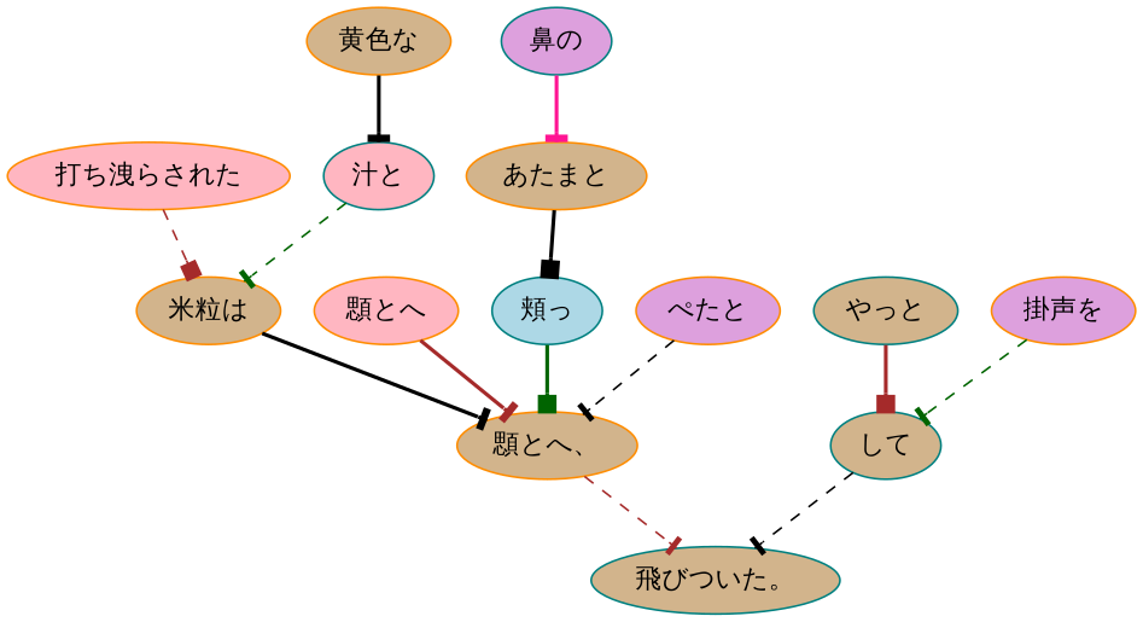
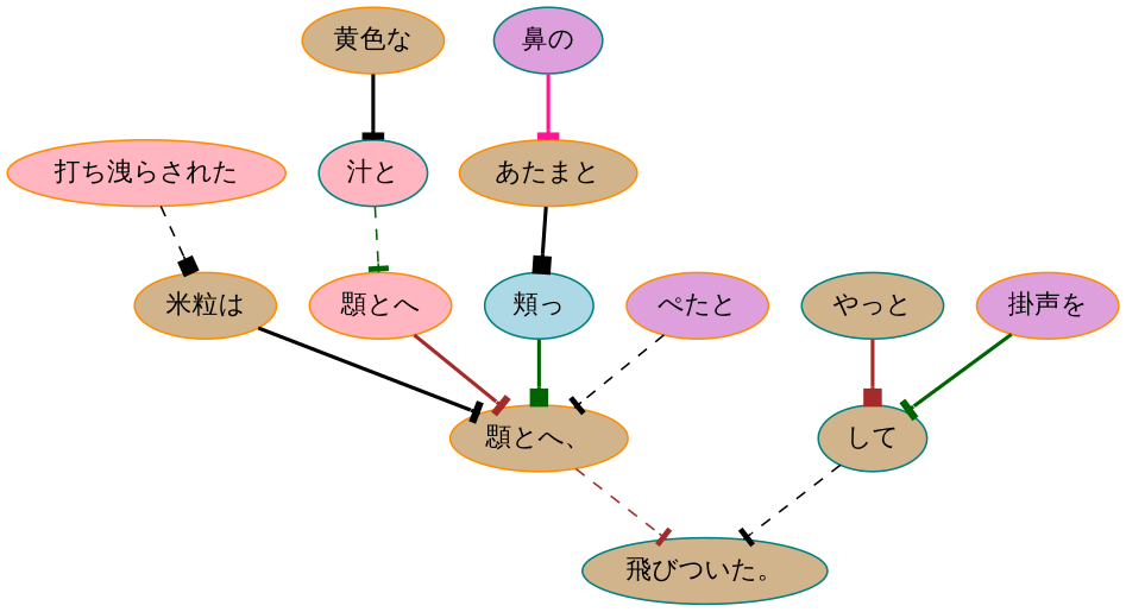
  digraph {
    node [color=darkorange fillcolor=tan style=filled]
    edge [arrowhead=tee color=black style=bold]
    n1 [fillcolor=lightpink label="打ち洩らされた"]
    n2 [label="米粒は"]
    n3 [label="顋とへ、"]
    n4 [color=teal label="飛びついた。"]
    n5 [label="黄色な"]
    n6 [color=teal fillcolor=lightpink label="汁と"]
    n7 [fillcolor=lightpink label="顋とへ"]
    n8 [color=teal fillcolor=plum label="鼻の"]
    n9 [label="あたまと"]
    n10 [color=teal fillcolor=lightblue label="頬っ"]
    n11 [fillcolor=plum label="ぺたと"]
    n12 [color=teal label="やっと"]
    n13 [color=teal label="して"]
    n14 [fillcolor=plum label="掛声を"]
-   n1 -> n2 [arrowhead=box color=brown style=dashed]
+   n1 -> n2 [arrowhead=box style=dashed]
    n2 -> n3
    n3 -> n4 [color=brown style=dashed]
    n5 -> n6
-   n6 -> n2 [color=darkgreen style=dashed]
+   n6 -> n7 [color=darkgreen style=dashed]
    n7 -> n3 [color=brown]
    n8 -> n9 [color=deeppink]
    n9 -> n10 [arrowhead=box]
    n10 -> n3 [arrowhead=box color=darkgreen]
    n11 -> n3 [style=dashed]
    n12 -> n13 [arrowhead=box color=brown]
    n13 -> n4 [style=dashed]
-   n14 -> n13 [color=darkgreen style=dashed]
+   n14 -> n13 [color=darkgreen]
  }
